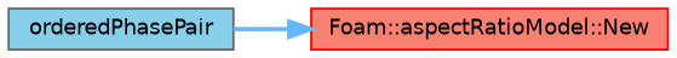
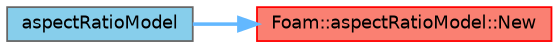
  digraph {
    rankdir=LR
    node [fontname=Helvetica fontsize=10 shape=box style=filled]
-   n1 [color=gray40 fillcolor=skyblue fontcolor=black height=0.2 label=orderedPhasePair width=0.4]
+   n1 [color=gray40 fillcolor=skyblue fontcolor=black height=0.2 label=aspectRatioModel width=0.4]
    n2 [color=red fillcolor=salmon height=0.2 label="Foam::aspectRatioModel::New" width=0.4]
    n1 -> n2 [color=steelblue1 fontname=Helvetica fontsize=10 labelfontname=Helvetica labelfontsize=10 style=bold]
  }
